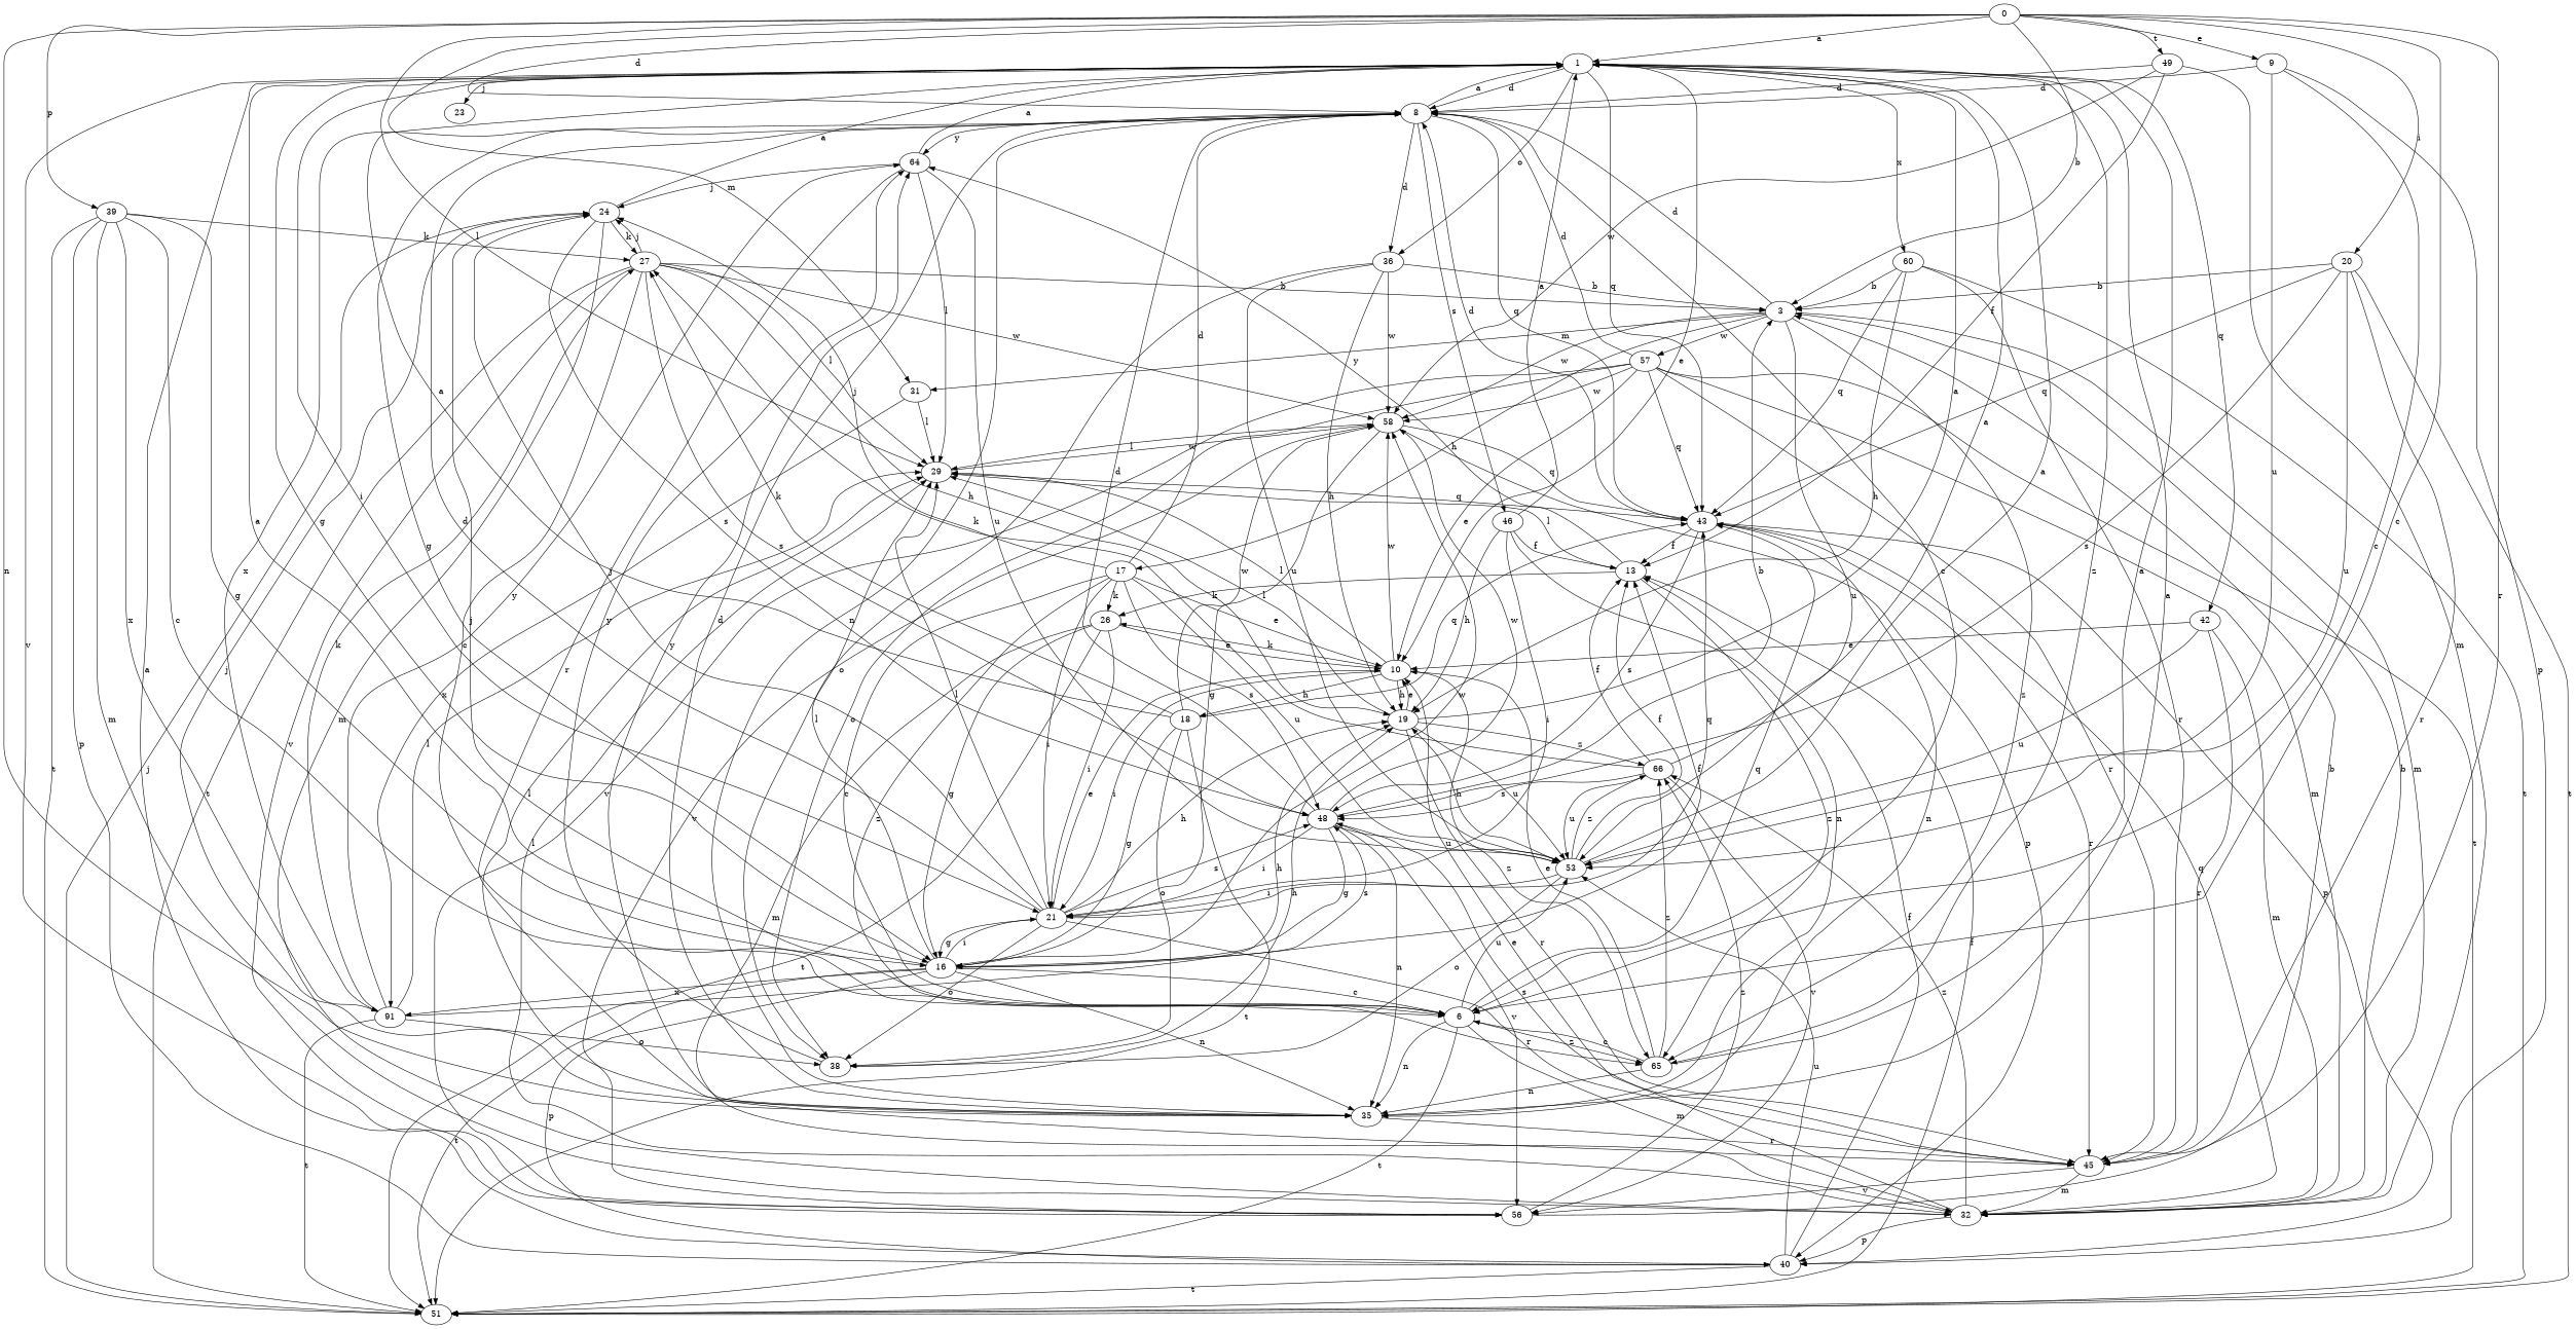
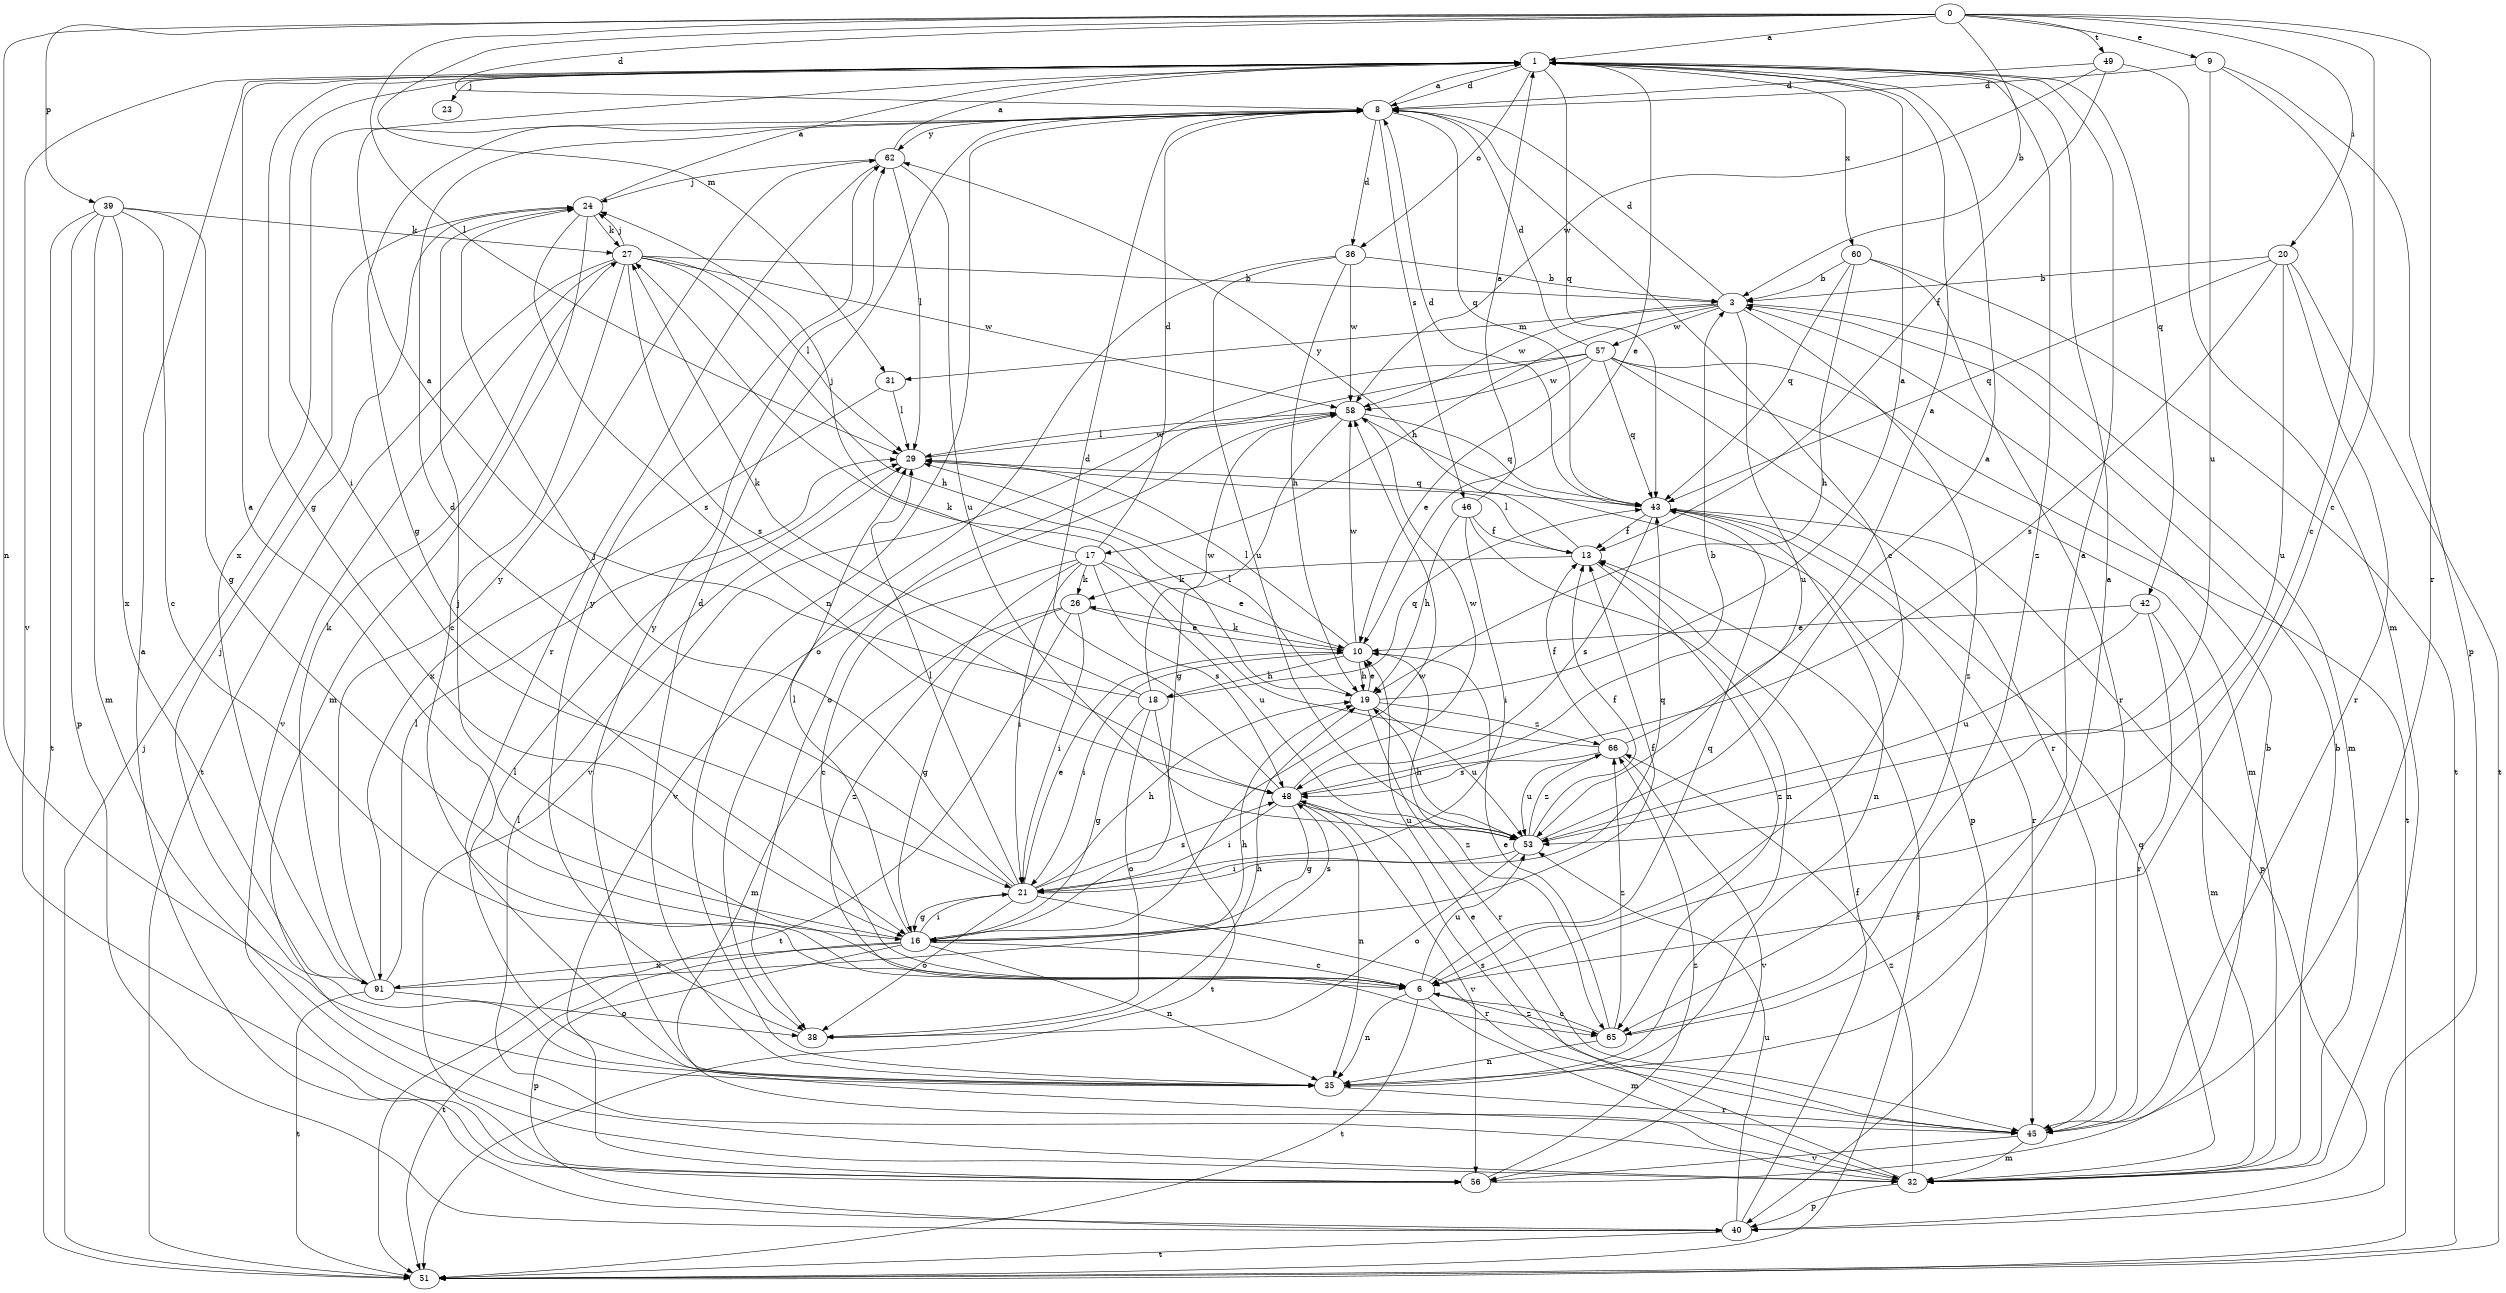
  strict digraph {
    0
    1
    3
    6
    8
    9
    20
    29
    31
    35
    39
    45
    49
    10
    16
    21
    23
    36
    42
    43
    56
    60
    65
    17
    32
    53
    57
    58
    24
    51
    46
    n32 [label=91]
-   64
+   64 [label=62]
    40
    48
    27
    13
    18
    19
    26
    38
    66
    0 -> 1 [label=a]
    0 -> 3 [label=b]
    0 -> 6 [label=c]
    0 -> 8 [label=d]
    0 -> 9 [label=e]
    0 -> 20 [label=i]
    0 -> 29 [label=l]
    0 -> 31 [label=m]
    0 -> 35 [label=n]
    0 -> 39 [label=p]
    0 -> 45 [label=r]
    0 -> 49 [label=t]
    1 -> 8 [label=d]
    1 -> 10 [label=e]
    1 -> 16 [label=g]
    1 -> 21 [label=i]
    1 -> 23 [label=j]
    1 -> 36 [label=o]
    1 -> 42 [label=q]
    1 -> 43 [label=q]
    1 -> 56 [label=v]
    1 -> 60 [label=x]
    1 -> 65 [label=z]
    3 -> 8 [label=d]
    3 -> 31 [label=m]
    3 -> 65 [label=z]
    3 -> 17 [label=h]
    3 -> 32 [label=m]
    3 -> 53 [label=u]
    3 -> 57 [label=w]
    3 -> 58 [label=w]
    6 -> 35 [label=n]
    6 -> 43 [label=q]
    6 -> 65 [label=z]
    6 -> 32 [label=m]
    6 -> 53 [label=u]
    6 -> 24 [label=j]
    6 -> 51 [label=t]
    8 -> 1 [label=a]
    8 -> 6 [label=c]
    8 -> 35 [label=n]
    8 -> 16 [label=g]
    8 -> 36 [label=d]
    8 -> 43 [label=q]
    8 -> 46 [label=s]
    8 -> n32 [label=x]
    8 -> 64 [label=y]
    9 -> 6 [label=c]
    9 -> 8 [label=d]
    9 -> 53 [label=u]
    9 -> 40 [label=p]
    20 -> 3 [label=b]
    20 -> 45 [label=r]
    20 -> 43 [label=q]
    20 -> 53 [label=u]
    20 -> 51 [label=t]
    20 -> 48 [label=s]
    29 -> 43 [label=q]
    29 -> 58 [label=w]
    31 -> 29 [label=l]
    31 -> n32 [label=x]
    35 -> 1 [label=a]
    35 -> 8 [label=d]
    35 -> 29 [label=l]
    35 -> 45 [label=r]
    35 -> 24 [label=j]
    35 -> 64 [label=y]
    39 -> 6 [label=c]
    39 -> 16 [label=g]
    39 -> 32 [label=m]
    39 -> 51 [label=t]
    39 -> n32 [label=x]
    39 -> 40 [label=p]
    39 -> 27 [label=k]
    45 -> 56 [label=v]
    45 -> 32 [label=m]
    45 -> 48 [label=s]
    49 -> 8 [label=d]
    49 -> 32 [label=m]
    49 -> 58 [label=w]
    49 -> 13 [label=f]
    10 -> 29 [label=l]
    10 -> 21 [label=i]
    10 -> 65 [label=z]
    10 -> 58 [label=w]
    10 -> 18 [label=h]
    10 -> 19 [label=h]
    10 -> 26 [label=k]
    16 -> 1 [label=a]
    16 -> 6 [label=c]
    16 -> 29 [label=l]
    16 -> 35 [label=n]
    16 -> 21 [label=i]
    16 -> 58 [label=w]
    16 -> 51 [label=t]
    16 -> n32 [label=x]
    16 -> 40 [label=p]
    16 -> 48 [label=s]
    16 -> 13 [label=f]
    21 -> 8 [label=d]
    21 -> 29 [label=l]
    21 -> 45 [label=r]
    21 -> 10 [label=e]
    21 -> 16 [label=g]
    21 -> 43 [label=q]
    21 -> 24 [label=j]
    21 -> 48 [label=s]
    21 -> 19 [label=h]
    21 -> 38 [label=o]
    36 -> 3 [label=b]
    36 -> 53 [label=u]
    36 -> 58 [label=w]
    36 -> 19 [label=h]
    36 -> 38 [label=o]
    42 -> 45 [label=r]
    42 -> 10 [label=e]
    42 -> 32 [label=m]
    42 -> 53 [label=u]
    43 -> 8 [label=d]
    43 -> 35 [label=n]
    43 -> 45 [label=r]
    43 -> 40 [label=p]
    43 -> 48 [label=s]
    43 -> 13 [label=f]
    56 -> 3 [label=b]
    56 -> 66 [label=z]
    60 -> 3 [label=b]
    60 -> 45 [label=r]
    60 -> 43 [label=q]
    60 -> 51 [label=t]
    60 -> 19 [label=h]
    65 -> 1 [label=a]
    65 -> 6 [label=c]
    65 -> 35 [label=n]
    65 -> 10 [label=e]
    65 -> 66 [label=z]
    17 -> 6 [label=c]
    17 -> 8 [label=d]
    17 -> 10 [label=e]
    17 -> 21 [label=i]
    17 -> 65 [label=z]
    17 -> 53 [label=u]
    17 -> 24 [label=j]
    17 -> 48 [label=s]
    17 -> 26 [label=k]
    32 -> 3 [label=b]
    32 -> 29 [label=l]
    32 -> 10 [label=e]
    32 -> 43 [label=q]
    32 -> 40 [label=p]
    32 -> 66 [label=z]
    53 -> 1 [label=a]
    53 -> 21 [label=i]
    53 -> 13 [label=f]
    53 -> 19 [label=h]
    53 -> 38 [label=o]
    53 -> 66 [label=z]
    57 -> 8 [label=d]
    57 -> 45 [label=r]
    57 -> 10 [label=e]
    57 -> 43 [label=q]
    57 -> 56 [label=v]
    57 -> 32 [label=m]
    57 -> 58 [label=w]
    57 -> 51 [label=t]
    57 -> 38 [label=o]
    58 -> 29 [label=l]
    58 -> 16 [label=g]
    58 -> 43 [label=q]
    58 -> 56 [label=v]
    58 -> 40 [label=p]
    24 -> 1 [label=a]
    24 -> 32 [label=m]
    24 -> 48 [label=s]
    24 -> 27 [label=k]
    51 -> 24 [label=j]
    51 -> 13 [label=f]
    46 -> 1 [label=a]
    46 -> 35 [label=n]
    46 -> 21 [label=i]
    46 -> 13 [label=f]
    46 -> 19 [label=h]
    n32 -> 29 [label=l]
    n32 -> 51 [label=t]
    n32 -> 64 [label=y]
    n32 -> 27 [label=k]
    n32 -> 19 [label=h]
    n32 -> 38 [label=o]
    64 -> 1 [label=a]
    64 -> 29 [label=l]
    64 -> 45 [label=r]
    64 -> 53 [label=u]
    64 -> 24 [label=j]
    40 -> 1 [label=a]
    40 -> 53 [label=u]
    40 -> 51 [label=t]
    40 -> 13 [label=f]
    48 -> 3 [label=b]
    48 -> 8 [label=d]
    48 -> 35 [label=n]
    48 -> 16 [label=g]
    48 -> 21 [label=i]
    48 -> 56 [label=v]
    48 -> 53 [label=u]
    48 -> 58 [label=w]
    27 -> 3 [label=b]
    27 -> 6 [label=c]
    27 -> 29 [label=l]
    27 -> 56 [label=v]
    27 -> 58 [label=w]
    27 -> 24 [label=j]
    27 -> 51 [label=t]
    27 -> 48 [label=s]
    27 -> 19 [label=h]
    13 -> 29 [label=l]
    13 -> 65 [label=z]
    13 -> 64 [label=y]
    13 -> 26 [label=k]
    18 -> 1 [label=a]
    18 -> 16 [label=g]
    18 -> 43 [label=q]
    18 -> 58 [label=w]
    18 -> 51 [label=t]
    18 -> 27 [label=k]
    18 -> 38 [label=o]
    19 -> 1 [label=a]
    19 -> 29 [label=l]
    19 -> 45 [label=r]
    19 -> 10 [label=e]
    19 -> 53 [label=u]
    19 -> 66 [label=z]
    26 -> 10 [label=e]
    26 -> 16 [label=g]
    26 -> 21 [label=i]
    26 -> 32 [label=m]
    26 -> 51 [label=t]
    38 -> 64 [label=y]
    38 -> 19 [label=h]
    66 -> 1 [label=a]
    66 -> 56 [label=v]
    66 -> 53 [label=u]
    66 -> 48 [label=s]
    66 -> 27 [label=k]
    66 -> 13 [label=f]
  }
